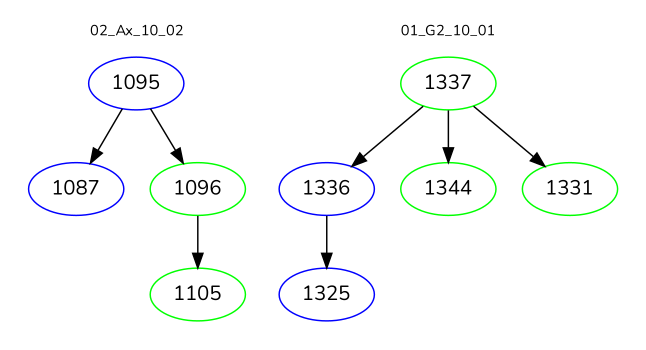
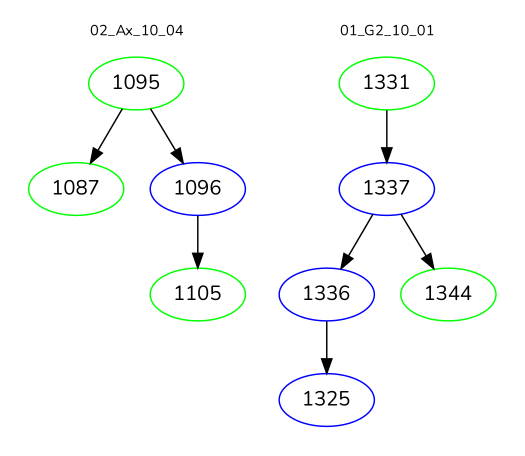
  digraph {
    fontname=Nunito
    node [color=blue fontname=Nunito]
    edge [color=black fontname=Nunito]
-   n1 [label=1095]
-   n2 [label=1087]
-   n3 [color=green label=1096]
+   n1 [color=green label=1095]
+   n2 [color=green label=1087]
+   n3 [label=1096]
    n4 [color=green label=1105]
-   n5 [color=green label=1337]
+   n5 [label=1337]
    n6 [label=1336]
    n7 [color=green label=1344]
    n8 [color=green label=1331]
    n9 [label=1325]
    subgraph cluster_1 {
      color=white
      fontsize=10
-     label="02_Ax_10_02"
+     label="02_Ax_10_04"
      n1
      n2
      n3
      n4
    }
    subgraph cluster_2 {
      color=white
      fontsize=10
      label="01_G2_10_01"
      n5
      n6
      n7
      n8
      n9
    }
    n1 -> n2
    n1 -> n3
    n3 -> n4
    n5 -> n6
    n5 -> n7
-   n5 -> n8
+   n8 -> n5
    n6 -> n9
  }
